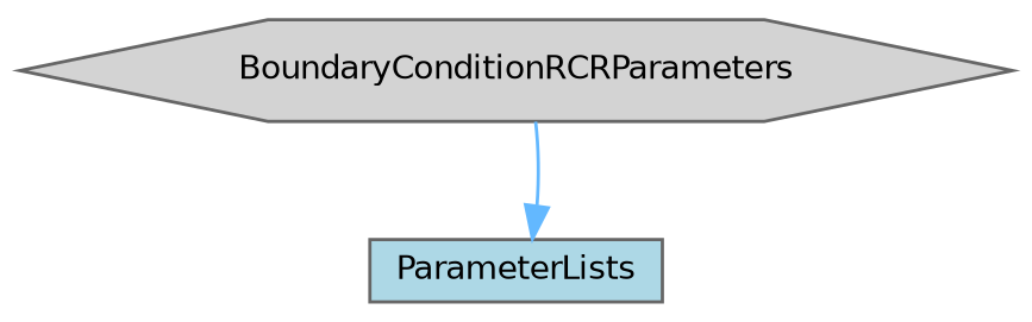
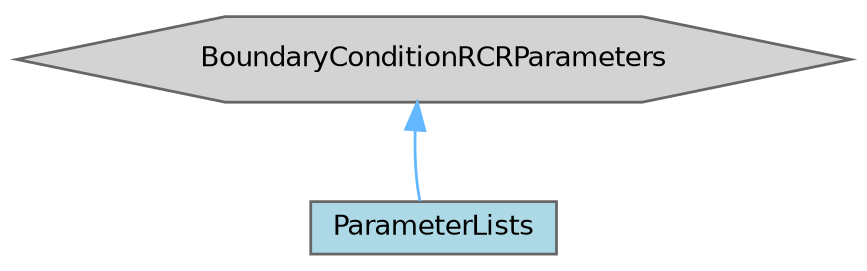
  digraph {
    node [color=gray40 fontname=Helvetica fontsize=10 style=filled]
    n1 [fillcolor=lightgrey fontcolor=black height=0.2 label=BoundaryConditionRCRParameters shape=hexagon width=0.4]
    n2 [fillcolor=lightblue height=0.2 label=ParameterLists shape=box width=0.4]
-   n2 -> n1 [color=steelblue1 dir=back fontname=Helvetica fontsize=10 labelfontname=Helvetica labelfontsize=10 style=solid]
+   n1 -> n2 [color=steelblue1 dir=back fontname=Helvetica fontsize=10 labelfontname=Helvetica labelfontsize=10 style=solid]
  }
